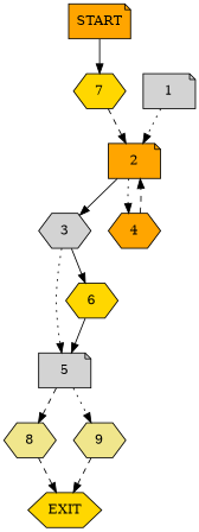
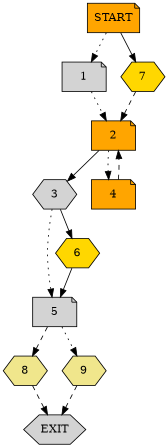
  digraph {
    node [fillcolor=lightgrey shape=hexagon style=filled]
    edge [style=dotted]
    n1 [fillcolor=orange label=START shape=note]
    1 [shape=note]
    7 [fillcolor=gold]
    2 [fillcolor=orange shape=note]
-   n5 [fillcolor=gold label=EXIT]
+   n5 [label=EXIT]
    3
-   4 [fillcolor=orange]
+   4 [fillcolor=orange shape=note]
    5 [shape=note]
    6 [fillcolor=gold]
    8 [fillcolor=khaki]
    9 [fillcolor=khaki]
+   n1 -> 1
    n1 -> 7 [style=solid]
    1 -> 2
    7 -> 2 [style=dashed]
    2 -> 3 [style=solid]
    2 -> 4
    3 -> 5
    3 -> 6 [style=solid]
    4 -> 2 [style=dashed]
    5 -> 8 [style=dashed]
    5 -> 9
    6 -> 5 [style=solid]
    8 -> n5 [style=dashed]
    9 -> n5 [style=dashed]
  }
